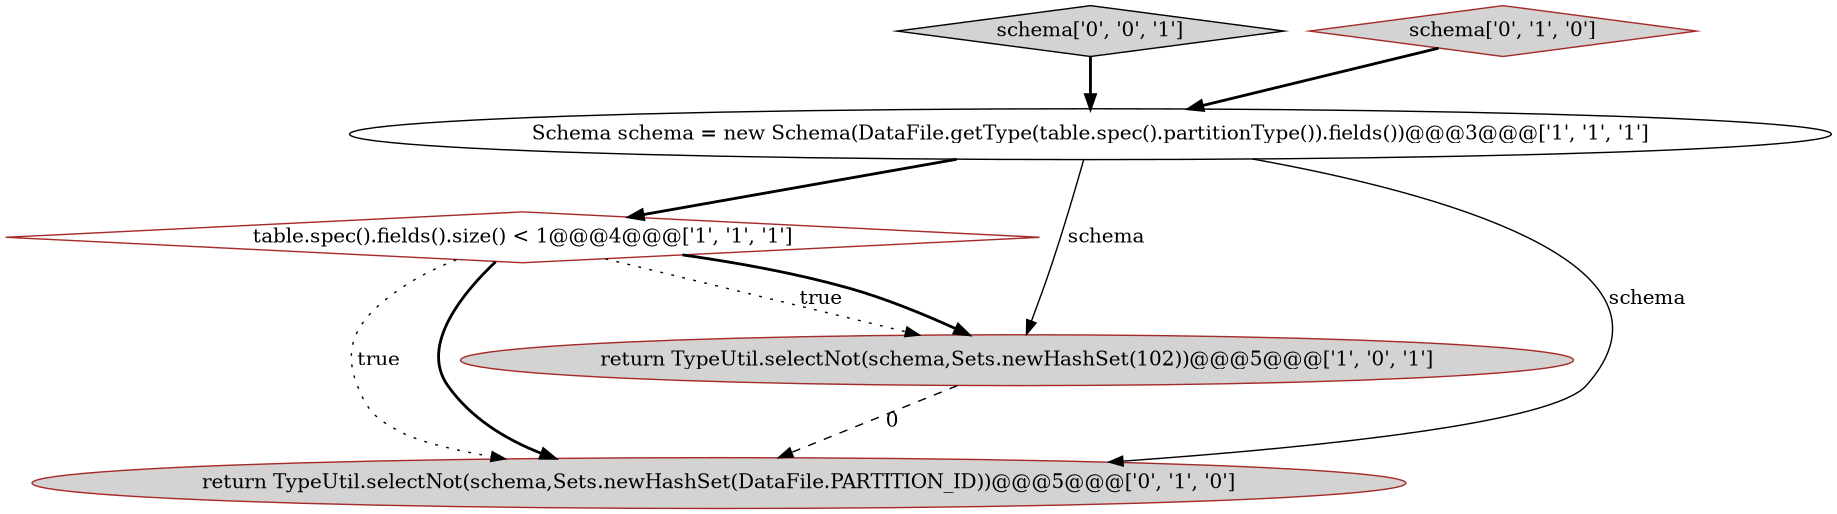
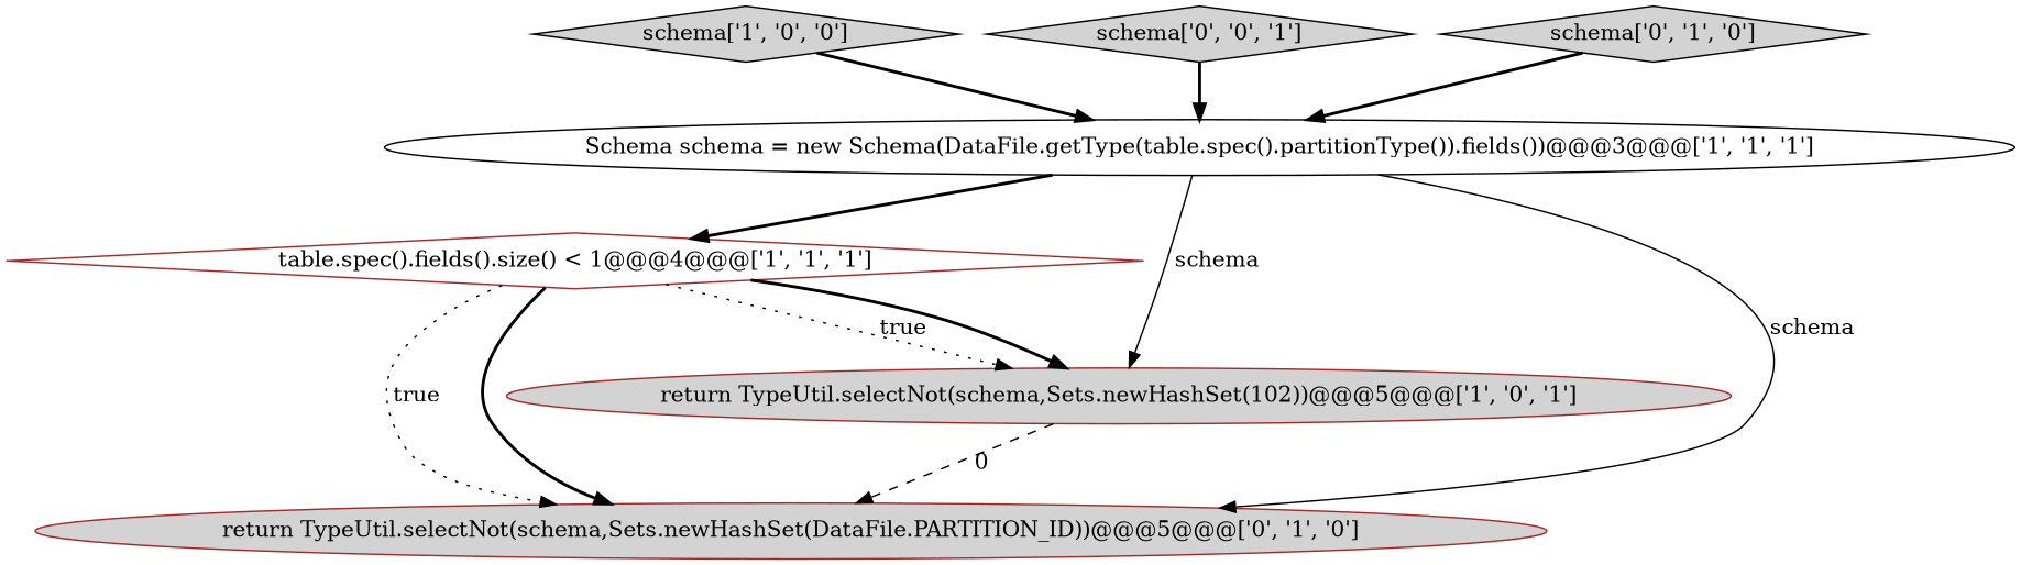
  digraph {
    node [color=brown fillcolor=lightgray shape=diamond style=filled]
    edge [style=bold]
    n1 [fillcolor=white label="table.spec().fields().size() < 1@@@4@@@['1', '1', '1']"]
    n2 [label="return TypeUtil.selectNot(schema,Sets.newHashSet(102))@@@5@@@['1', '0', '1']" shape=ellipse]
    n3 [label="return TypeUtil.selectNot(schema,Sets.newHashSet(DataFile.PARTITION_ID))@@@5@@@['0', '1', '0']" shape=ellipse]
+   n4 [color=black label="schema['1', '0', '0']"]
    n5 [color=black fillcolor=white label="Schema schema = new Schema(DataFile.getType(table.spec().partitionType()).fields())@@@3@@@['1', '1', '1']" shape=ellipse]
    n6 [color=black label="schema['0', '0', '1']"]
-   n7 [label="schema['0', '1', '0']"]
+   n7 [color=black label="schema['0', '1', '0']"]
    n1 -> n2 [label=true style=dotted]
    n1 -> n2
    n1 -> n3 [label=true style=dotted]
    n1 -> n3
    n2 -> n3 [label=0 style=dashed]
+   n4 -> n5
    n5 -> n1
    n5 -> n2 [label=schema style=solid]
    n5 -> n3 [label=schema style=solid]
    n6 -> n5
    n7 -> n5
  }
